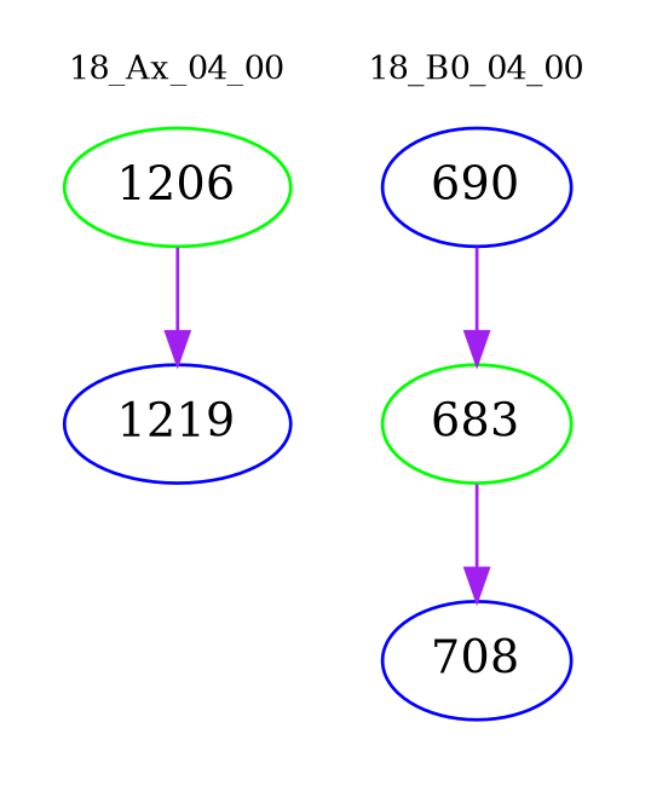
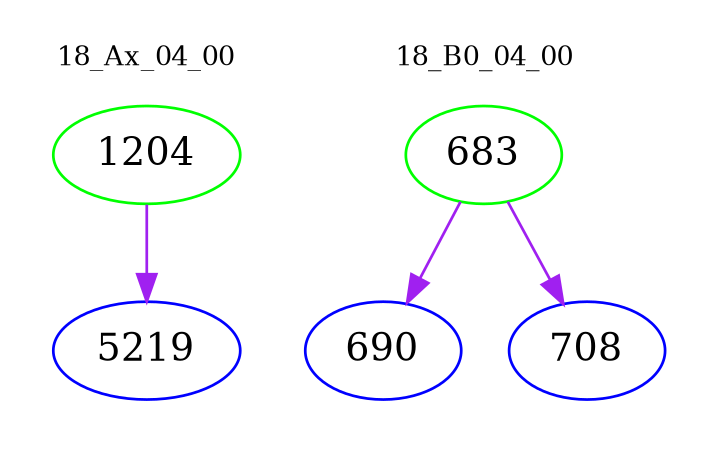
  digraph {
    node [color=blue]
    edge [color=purple]
-   n1 [color=green label=1206]
-   n2 [label=1219]
+   n1 [color=green label=1204]
+   n2 [label=5219]
    n3 [color=green label=683]
    n4 [label=690]
    n5 [label=708]
    subgraph cluster_1 {
      color=white
      fontsize=10
      label="18_Ax_04_00"
      n1
      n2
    }
    subgraph cluster_2 {
      color=white
      fontsize=10
      label="18_B0_04_00"
      n3
      n4
      n5
    }
    n1 -> n2
-   n4 -> n3
+   n3 -> n4
    n3 -> n5
  }
